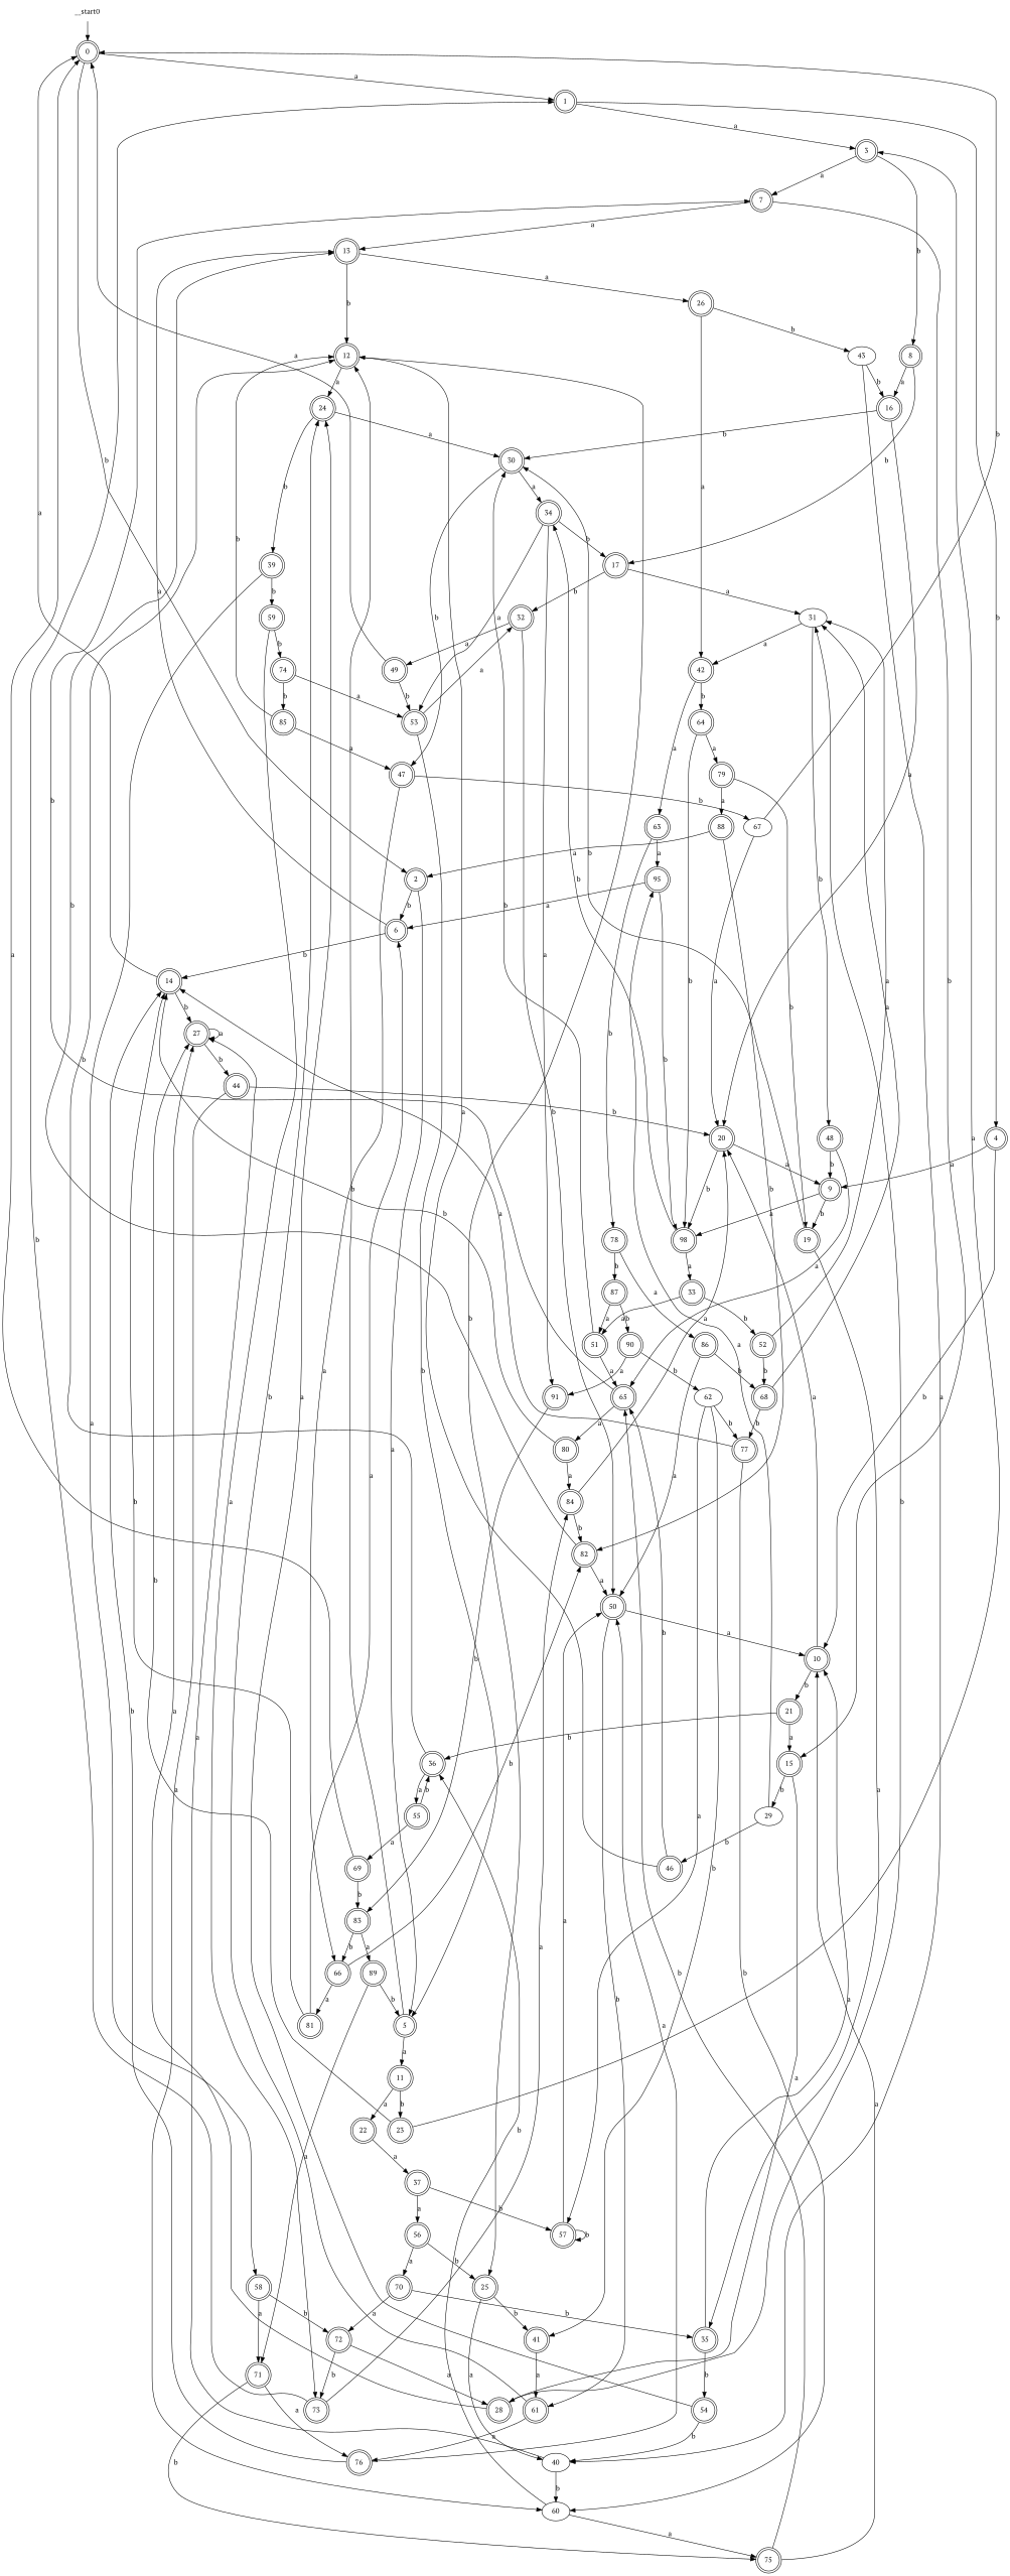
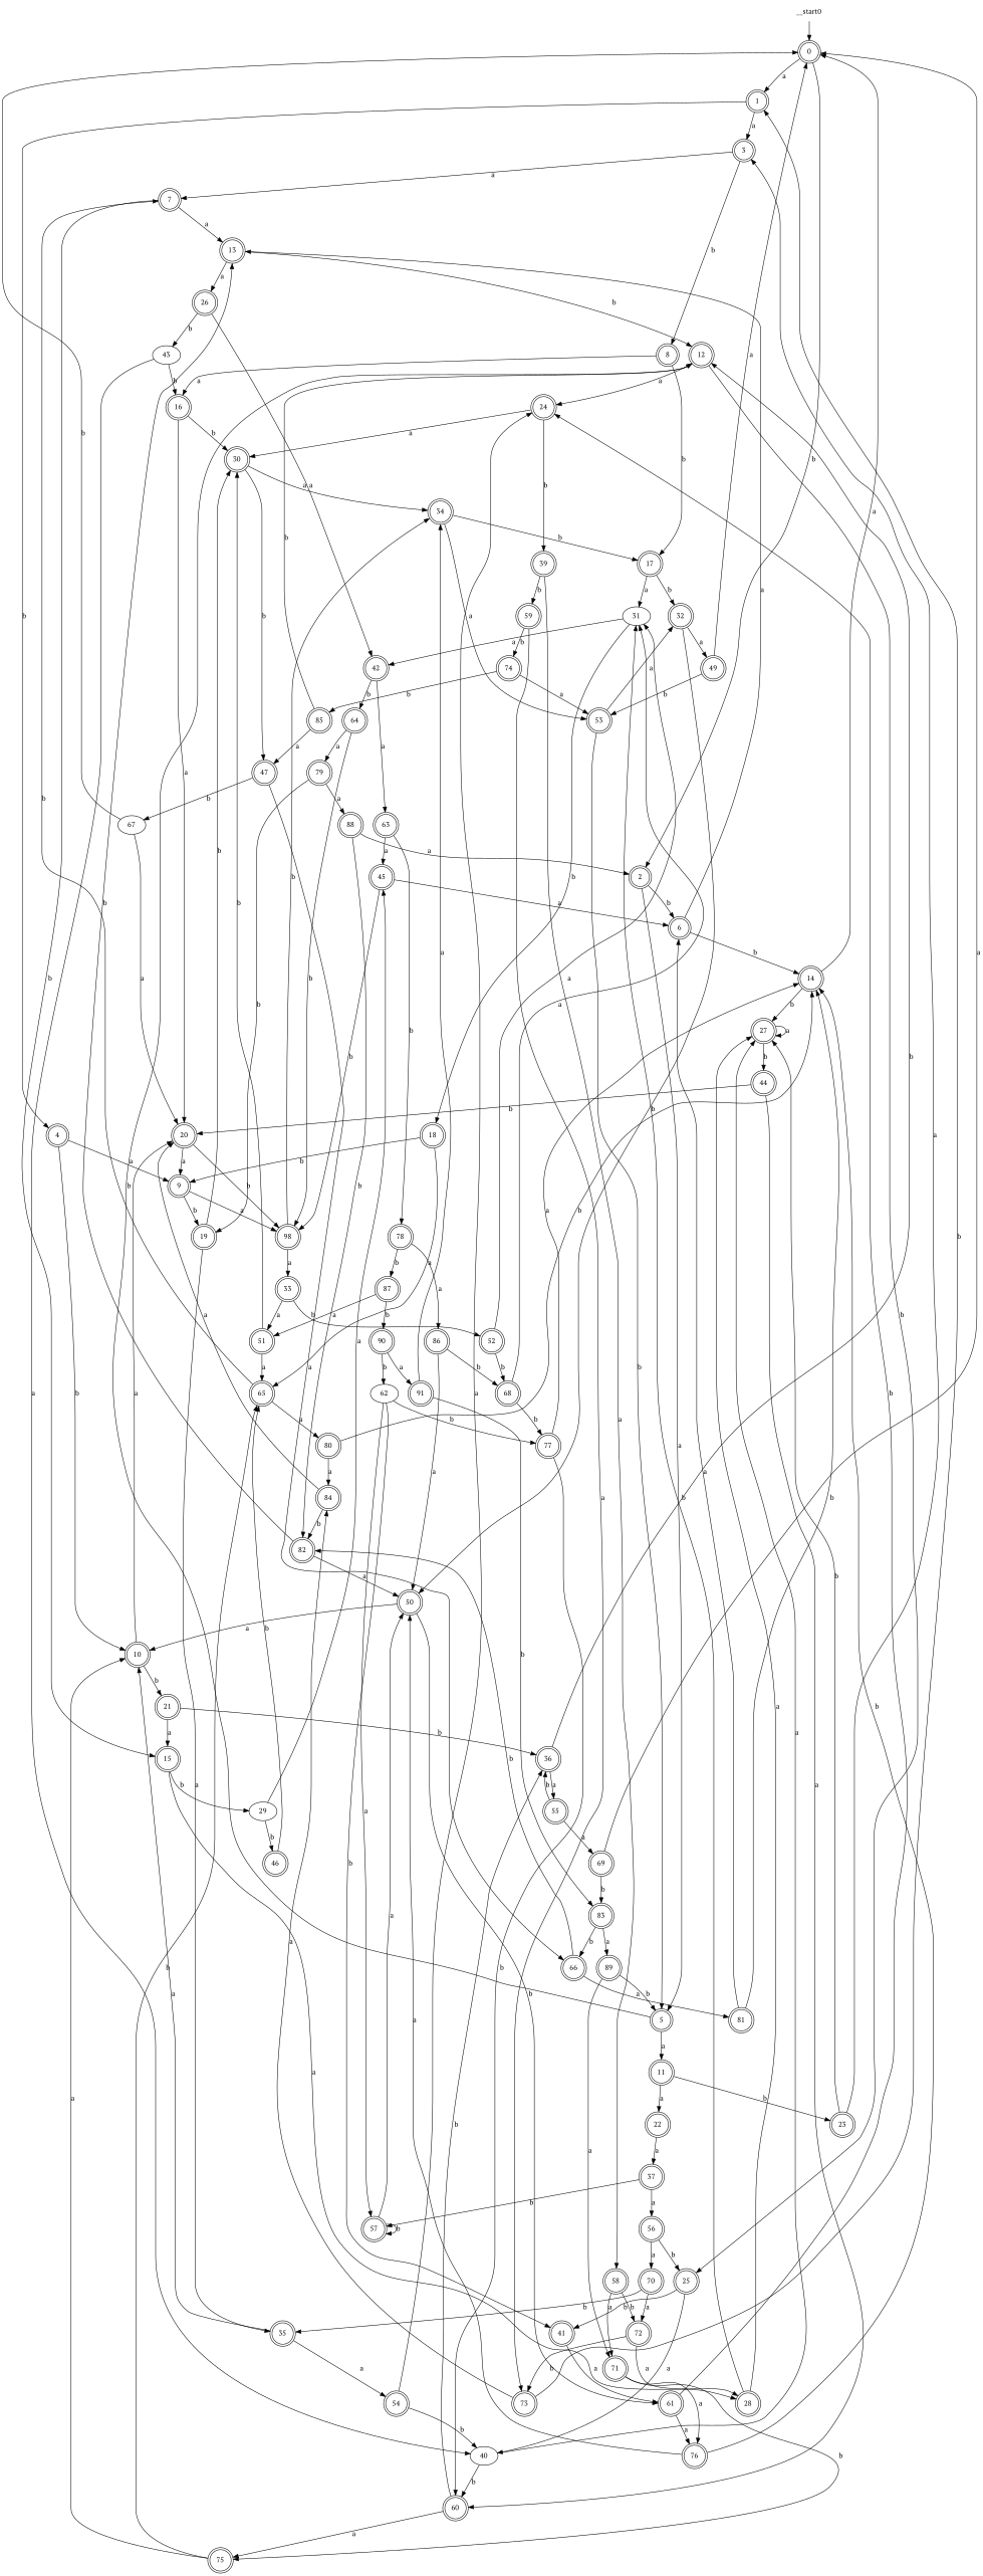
  digraph {
    fontname="PT Serif"
    node [fontname="PT Serif" shape=doublecircle]
    edge [fontname="PT Serif"]
    __start0 [shape=none]
    0
    1
    2
    3
    4
    5
    6
    7
    8
    9
    10
    11
    12
    13
    14
    15
    16
    17
    n20 [label=98]
    19
    20
    21
    22
    23
    24
    25
    26
    27
    28
    29 [shape=""]
    30
    31 [shape=""]
    32
    33
    34
    35
    36
    37
    39
    40 [shape=""]
    41
    42
    43 [shape=ellipse]
    44
-   45 [label=95]
+   45
    46
    47
-   48
+   48 [label=18]
    49
    50
    51
    52
    53
    54
    55
    56
    57
    58
    59
-   60 [shape=ellipse]
+   60
    61
    63
    64
    65
    66
    67 [shape=""]
    68
    69
    70
    71
    72
    73
    74
    75
    76
    62 [shape=ellipse]
    77
    78
    79
    80
    81
    82
    83
    84
    85
    86
    87
    88
    89
    90
    91
    __start0 -> 0
    0 -> 1 [label=a]
    0 -> 2 [label=b]
    1 -> 3 [label=a]
    1 -> 4 [label=b]
    2 -> 5 [label=a]
    2 -> 6 [label=b]
    3 -> 7 [label=a]
    3 -> 8 [label=b]
    4 -> 9 [label=a]
    4 -> 10 [label=b]
    5 -> 11 [label=a]
    5 -> 12 [label=b]
    6 -> 13 [label=a]
    6 -> 14 [label=b]
    7 -> 13 [label=a]
    7 -> 15 [label=b]
    8 -> 16 [label=a]
    8 -> 17 [label=b]
    9 -> n20 [label=a]
    9 -> 19 [label=b]
    10 -> 20 [label=a]
    10 -> 21 [label=b]
    11 -> 22 [label=a]
    11 -> 23 [label=b]
    12 -> 24 [label=a]
    12 -> 25 [label=b]
    13 -> 12 [label=b]
    13 -> 26 [label=a]
    14 -> 0 [label=a]
    14 -> 27 [label=b]
    15 -> 28 [label=a]
    15 -> 29 [label=b]
    16 -> 20 [label=a]
    16 -> 30 [label=b]
    17 -> 31 [label=a]
    17 -> 32 [label=b]
    n20 -> 33 [label=a]
    n20 -> 34 [label=b]
    19 -> 30 [label=b]
    19 -> 35 [label=a]
    20 -> 9 [label=a]
    20 -> n20 [label=b]
    21 -> 15 [label=a]
    21 -> 36 [label=b]
    22 -> 37 [label=a]
    23 -> 3 [label=a]
    23 -> 27 [label=b]
    24 -> 30 [label=a]
    24 -> 39 [label=b]
    25 -> 40 [label=a]
    25 -> 41 [label=b]
    26 -> 42 [label=a]
    26 -> 43 [label=b]
    27 -> 27 [label=a]
    27 -> 44 [label=b]
    28 -> 27 [label=a]
    28 -> 31 [label=b]
    29 -> 45 [label=a]
    29 -> 46 [label=b]
    30 -> 34 [label=a]
    30 -> 47 [label=b]
    31 -> 42 [label=a]
    31 -> 48 [label=b]
    32 -> 49 [label=a]
    32 -> 50 [label=b]
    33 -> 51 [label=a]
    33 -> 52 [label=b]
    34 -> 17 [label=b]
    34 -> 53 [label=a]
    35 -> 10 [label=a]
-   35 -> 54 [label=b]
+   35 -> 54 [label=a]
    36 -> 12 [label=b]
    36 -> 55 [label=a]
    37 -> 56 [label=a]
    37 -> 57 [label=b]
    39 -> 58 [label=a]
    39 -> 59 [label=b]
    40 -> 27 [label=a]
    40 -> 60 [label=b]
    41 -> 61 [label=a]
    42 -> 63 [label=a]
    42 -> 64 [label=b]
    43 -> 16 [label=b]
    43 -> 40 [label=a]
    44 -> 20 [label=b]
    44 -> 60 [label=a]
    45 -> 6 [label=a]
    45 -> n20 [label=b]
-   46 -> 12 [label=a]
    46 -> 65 [label=b]
    47 -> 66 [label=a]
    47 -> 67 [label=b]
    48 -> 9 [label=b]
    48 -> 65 [label=a]
    49 -> 0 [label=a]
    49 -> 53 [label=b]
    50 -> 10 [label=a]
    50 -> 61 [label=b]
    51 -> 30 [label=b]
    51 -> 65 [label=a]
    52 -> 31 [label=a]
    52 -> 68 [label=b]
    53 -> 5 [label=b]
    53 -> 32 [label=a]
    54 -> 24 [label=a]
    54 -> 40 [label=b]
    55 -> 36 [label=b]
    55 -> 69 [label=a]
    56 -> 25 [label=b]
    56 -> 70 [label=a]
    57 -> 50 [label=a]
    57 -> 57 [label=b]
    58 -> 71 [label=a]
    58 -> 72 [label=b]
    59 -> 73 [label=a]
    59 -> 74 [label=b]
    60 -> 36 [label=b]
    60 -> 75 [label=a]
    61 -> 24 [label=b]
    61 -> 76 [label=a]
    63 -> 45 [label=a]
    63 -> 78 [label=b]
    64 -> n20 [label=b]
    64 -> 79 [label=a]
    65 -> 7 [label=b]
    65 -> 80 [label=a]
    66 -> 81 [label=a]
    66 -> 82 [label=b]
    67 -> 0 [label=b]
    67 -> 20 [label=a]
    68 -> 31 [label=a]
    68 -> 77 [label=b]
    69 -> 0 [label=a]
    69 -> 83 [label=b]
    70 -> 35 [label=b]
    70 -> 72 [label=a]
    71 -> 75 [label=b]
    71 -> 76 [label=a]
    72 -> 28 [label=a]
    72 -> 73 [label=b]
    73 -> 1 [label=b]
    73 -> 84 [label=a]
    74 -> 53 [label=a]
    74 -> 85 [label=b]
    75 -> 10 [label=a]
    75 -> 65 [label=b]
    76 -> 14 [label=b]
    76 -> 50 [label=a]
    62 -> 41 [label=b]
    62 -> 57 [label=a]
    62 -> 77 [label=b]
    77 -> 14 [label=a]
    77 -> 60 [label=b]
    78 -> 86 [label=a]
    78 -> 87 [label=b]
    79 -> 19 [label=b]
    79 -> 88 [label=a]
    80 -> 14 [label=b]
    80 -> 84 [label=a]
    81 -> 6 [label=a]
    81 -> 14 [label=b]
    82 -> 13 [label=b]
    82 -> 50 [label=a]
    83 -> 66 [label=b]
    83 -> 89 [label=a]
    84 -> 20 [label=a]
    84 -> 82 [label=b]
    85 -> 12 [label=b]
    85 -> 47 [label=a]
    86 -> 50 [label=a]
    86 -> 68 [label=b]
    87 -> 51 [label=a]
    87 -> 90 [label=b]
    88 -> 2 [label=a]
    88 -> 82 [label=b]
    89 -> 5 [label=b]
    89 -> 71 [label=a]
    90 -> 62 [label=b]
    90 -> 91 [label=a]
-   34 -> 91 [label=a]
+   91 -> 34 [label=a]
    91 -> 83 [label=b]
  }
